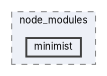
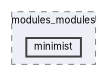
  digraph {
    compound=true
    fontname=Inter
    n1 [color=grey25 fillcolor="#edf0f7" fontname=Inter fontsize=10 height=0.2 label=minimist shape=box style="filled,bold" width=0.4]
    subgraph cluster_1 {
      bgcolor="#edf0f7"
      fontsize=10
-     label=node_modules
+     label=modules_modules
      pencolor=grey50
      style="filled,dashed"
      n1
    }
  }
